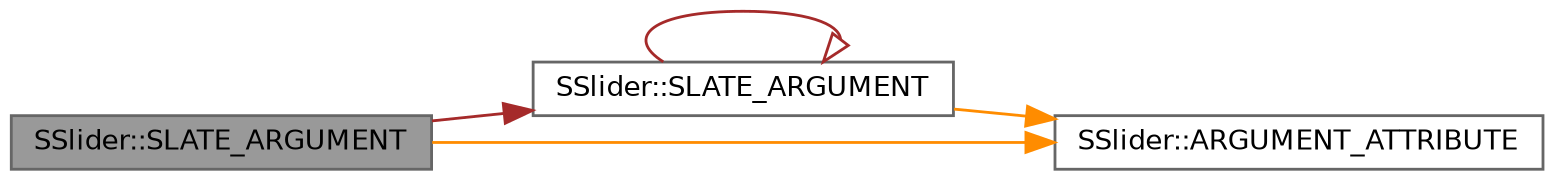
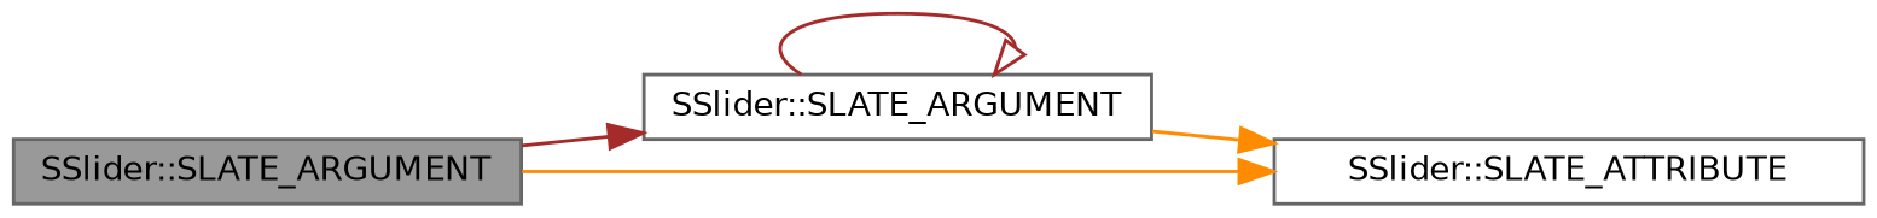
  digraph {
    rankdir=LR
    node [color=grey40 fillcolor=white fontname=Helvetica fontsize=10 shape=box style=filled]
    edge [color=brown fontname=Helvetica fontsize=10 labelfontname=Helvetica labelfontsize=10 style=solid arrowhead=normal]
    n1 [color=gray40 fillcolor=grey60 fontcolor=black height=0.2 label="SSlider::SLATE_ARGUMENT" width=0.4]
    n2 [height=0.2 label="SSlider::SLATE_ARGUMENT" width=0.4]
-   n3 [height=0.2 label="SSlider::ARGUMENT_ATTRIBUTE" width=0.4]
+   n3 [height=0.2 label="SSlider::SLATE_ATTRIBUTE" width=0.4]
    n1 -> n2
    n1 -> n3 [color=darkorange]
    n2 -> n2 [arrowhead=onormal]
    n2 -> n3 [color=darkorange]
  }
